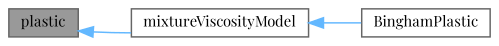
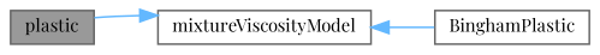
  digraph {
    fontname="Playfair Display"
    rankdir=LR
    node [color=gray40 fillcolor=white fontname="Playfair Display" fontsize=10 shape=box style=filled]
    edge [color=steelblue1 dir=back fontname="Playfair Display" fontsize=10 labelfontname=Helvetica labelfontsize=10 style=solid]
    n1 [fillcolor=grey60 fontcolor=black height=0.2 label=plastic width=0.4]
    n2 [height=0.2 label=BinghamPlastic width=0.4]
    n3 [height=0.2 label=mixtureViscosityModel width=0.4]
-   n1 -> n3
+   n3 -> n1
    n3 -> n2
  }
